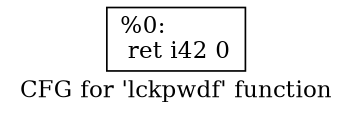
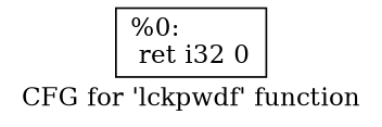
  digraph {
    label="CFG for 'lckpwdf' function"
-   n1 [label="{%0:\l  ret i42 0\l}" shape=record]
+   n1 [label="{%0:\l  ret i32 0\l}" shape=record]
  }
